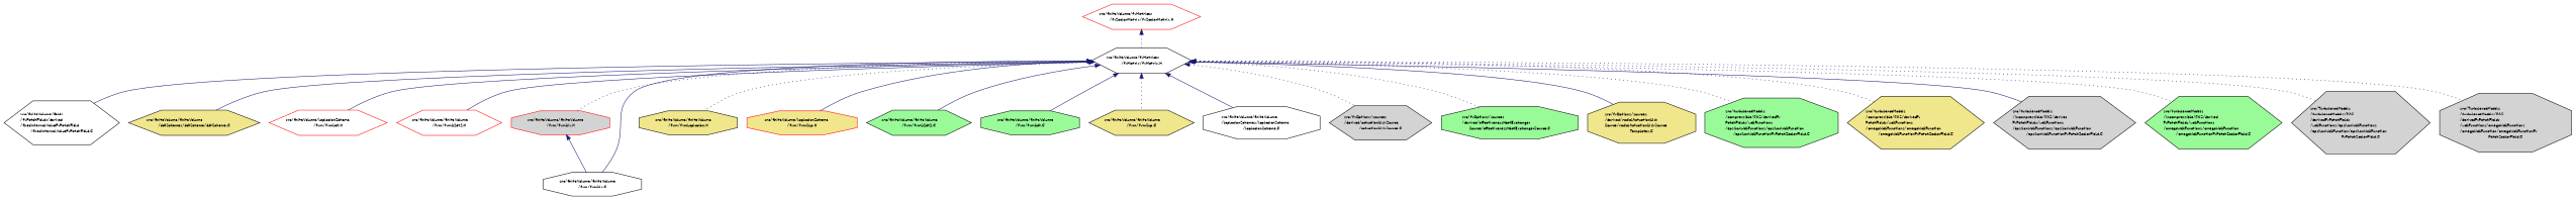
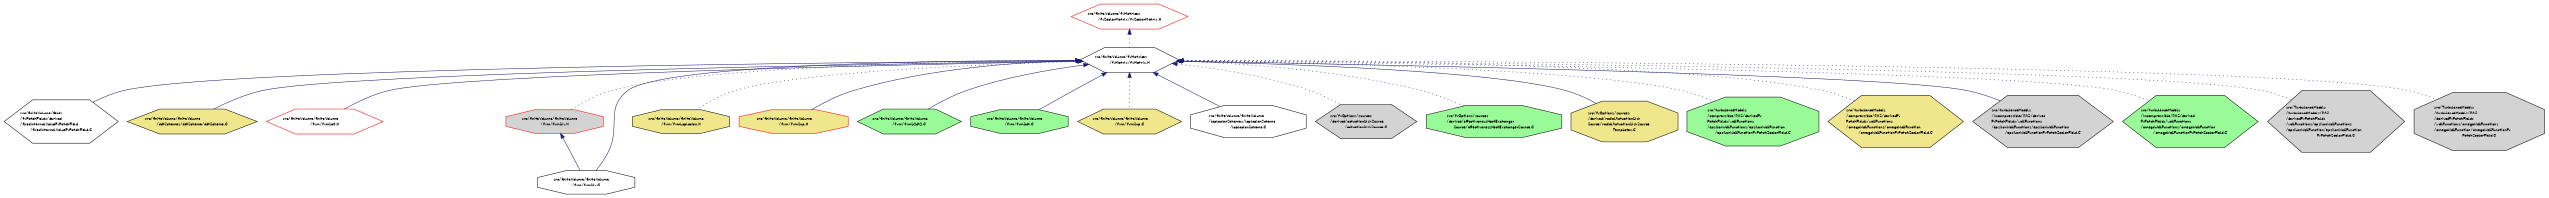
  digraph {
    fontname="Patrick Hand"
    node [color=black fillcolor=white fontname="Patrick Hand" fontsize=10 shape=hexagon style=filled]
    edge [color=midnightblue dir=back fontname="Patrick Hand" fontsize=10 labelfontname=FreeSans labelfontsize=10 style=solid]
    n1 [fontcolor=black height=0.2 label="src/finiteVolume/fvMatrices\l/fvMatrix/fvMatrix.H" width=0.4]
    n2 [height=0.2 label="src/finiteVolume/fields\l/fvPatchFields/derived\l/fixedInternalValueFvPatchField\l/fixedInternalValueFvPatchField.C" width=0.4]
    n3 [fillcolor=khaki height=0.2 label="src/finiteVolume/finiteVolume\l/ddtSchemes/ddtScheme/ddtScheme.C" width=0.4]
-   n4 [color=red height=0.2 label="src/finiteVolume/laplacianScheme\l/fvm/fvmDdt.H" width=0.4]
-   n5 [color=red height=0.2 label="src/finiteVolume/finiteVolume\l/fvm/fvmD2dt2.H" width=0.4]
+   n4 [color=red height=0.2 label="src/finiteVolume/finiteVolume\l/fvm/fvmDdt.H" width=0.4]
    n6 [color=red fillcolor=lightgrey height=0.2 label="src/finiteVolume/finiteVolume\l/fvm/fvmDiv.H" shape=octagon width=0.4]
    n7 [height=0.2 label="src/finiteVolume/finiteVolume\l/fvm/fvmDiv.C" shape=octagon width=0.4]
    n8 [fillcolor=khaki height=0.2 label="src/finiteVolume/finiteVolume\l/fvm/fvmLaplacian.H" shape=octagon width=0.4]
-   n9 [color=red fillcolor=khaki height=0.2 label="src/finiteVolume/laplacianScheme\l/fvm/fvmSup.H" shape=octagon width=0.4]
+   n9 [color=red fillcolor=khaki height=0.2 label="src/finiteVolume/finiteVolume\l/fvm/fvmSup.H" shape=octagon width=0.4]
    n10 [fillcolor=palegreen height=0.2 label="src/finiteVolume/finiteVolume\l/fvm/fvmD2dt2.C" width=0.4]
    n11 [fillcolor=palegreen height=0.2 label="src/finiteVolume/finiteVolume\l/fvm/fvmDdt.C" shape=octagon width=0.4]
    n12 [fillcolor=khaki height=0.2 label="src/finiteVolume/finiteVolume\l/fvm/fvmSup.C" width=0.4]
    n13 [height=0.2 label="src/finiteVolume/finiteVolume\l/laplacianSchemes/laplacianScheme\l/laplacianScheme.C" shape=octagon width=0.4]
    n14 [fillcolor=lightgrey height=0.2 label="src/fvOptions/sources\l/derived/actuationDiskSource\l/actuationDiskSource.C" width=0.4]
    n15 [fillcolor=palegreen height=0.2 label="src/fvOptions/sources\l/derived/effectivenessHeatExchanger\lSource/effectivenessHeatExchangerSource.C" shape=octagon width=0.4]
    n16 [fillcolor=khaki height=0.2 label="src/fvOptions/sources\l/derived/radialActuationDisk\lSource/radialActuationDiskSource\lTemplates.C" shape=octagon width=0.4]
    n17 [fillcolor=palegreen height=0.2 label="src/turbulenceModels\l/compressible/RAS/derivedFv\lPatchFields/wallFunctions\l/epsilonWallFunctions/epsilonWallFunction\l/epsilonWallFunctionFvPatchScalarField.C" shape=octagon width=0.4]
    n18 [fillcolor=khaki height=0.2 label="src/turbulenceModels\l/compressible/RAS/derivedFv\lPatchFields/wallFunctions\l/omegaWallFunctions/omegaWallFunction\l/omegaWallFunctionFvPatchScalarField.C" width=0.4]
    n19 [fillcolor=lightgrey height=0.2 label="src/turbulenceModels\l/incompressible/RAS/derived\lFvPatchFields/wallFunctions\l/epsilonWallFunctions/epsilonWallFunction\l/epsilonWallFunctionFvPatchScalarField.C" width=0.4]
    n20 [fillcolor=palegreen height=0.2 label="src/turbulenceModels\l/incompressible/RAS/derived\lFvPatchFields/wallFunctions\l/omegaWallFunctions/omegaWallFunction\l/omegaWallFunctionFvPatchScalarField.C" width=0.4]
    n21 [fillcolor=lightgrey height=0.2 label="src/TurbulenceModels\l/turbulenceModels/RAS\l/derivedFvPatchFields\l/wallFunctions/epsilonWallFunctions\l/epsilonWallFunction/epsilonWallFunction\lFvPatchScalarField.C" width=0.4]
    n22 [fillcolor=lightgrey height=0.2 label="src/TurbulenceModels\l/turbulenceModels/RAS\l/derivedFvPatchFields\l/wallFunctions/omegaWallFunctions\l/omegaWallFunction/omegaWallFunctionFv\lPatchScalarField.C" shape=octagon width=0.4]
    n23 [color=red height=0.2 label="src/finiteVolume/fvMatrices\l/fvScalarMatrix/fvScalarMatrix.H" width=0.4]
    n1 -> n2
    n1 -> n3
    n1 -> n4
-   n1 -> n5
    n1 -> n6 [style=dotted]
    n1 -> n7
    n1 -> n8 [style=dotted]
    n1 -> n9
    n1 -> n10
    n1 -> n11
    n1 -> n12 [style=dotted]
    n1 -> n13
    n1 -> n14 [style=dotted]
    n1 -> n15 [style=dotted]
    n1 -> n16
    n1 -> n17 [style=dotted]
    n1 -> n18 [style=dotted]
    n1 -> n19
    n1 -> n20 [style=dotted]
    n1 -> n21 [style=dotted]
    n1 -> n22 [style=dotted]
    n6 -> n7
    n23 -> n1 [style=dotted]
  }
